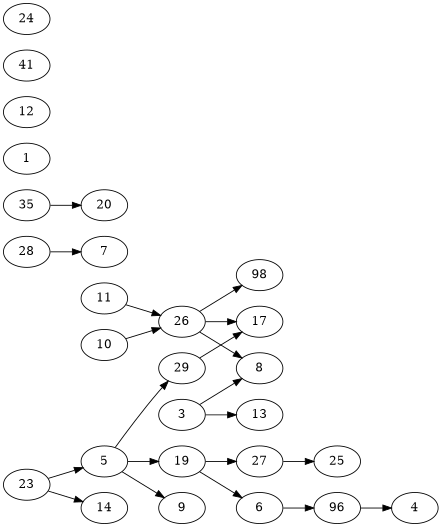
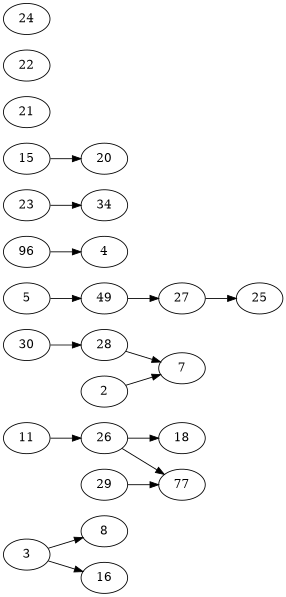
  digraph {
    rankdir=LR
    edge [color=black]
    3
    8
-   13
+   13 [label=16]
    11
    26
-   18 [label=98]
-   17
+   18
+   17 [label=77]
+   30
    28
    7
-   19
-   6
+   19 [label=49]
    27
    n14 [label=96]
    25
    4
    5
-   9
    29
+   2
    23
-   14
-   10
-   15 [label=35]
+   14 [label=34]
+   15
    20
-   1 [color=black]
-   12 [color=black]
-   21 [color=black label=41]
+   21 [color=black]
+   22 [color=black]
    24 [color=black]
    3 -> 8
    3 -> 13
    11 -> 26
-   26 -> 8
    26 -> 18
    26 -> 17
+   30 -> 28
    28 -> 7
-   19 -> 6
    19 -> 27
-   6 -> n14
    27 -> 25
    n14 -> 4
    5 -> 19
-   5 -> 9
-   5 -> 29
    29 -> 17
-   23 -> 5
+   2 -> 7
    23 -> 14
-   10 -> 26
    15 -> 20
  }
